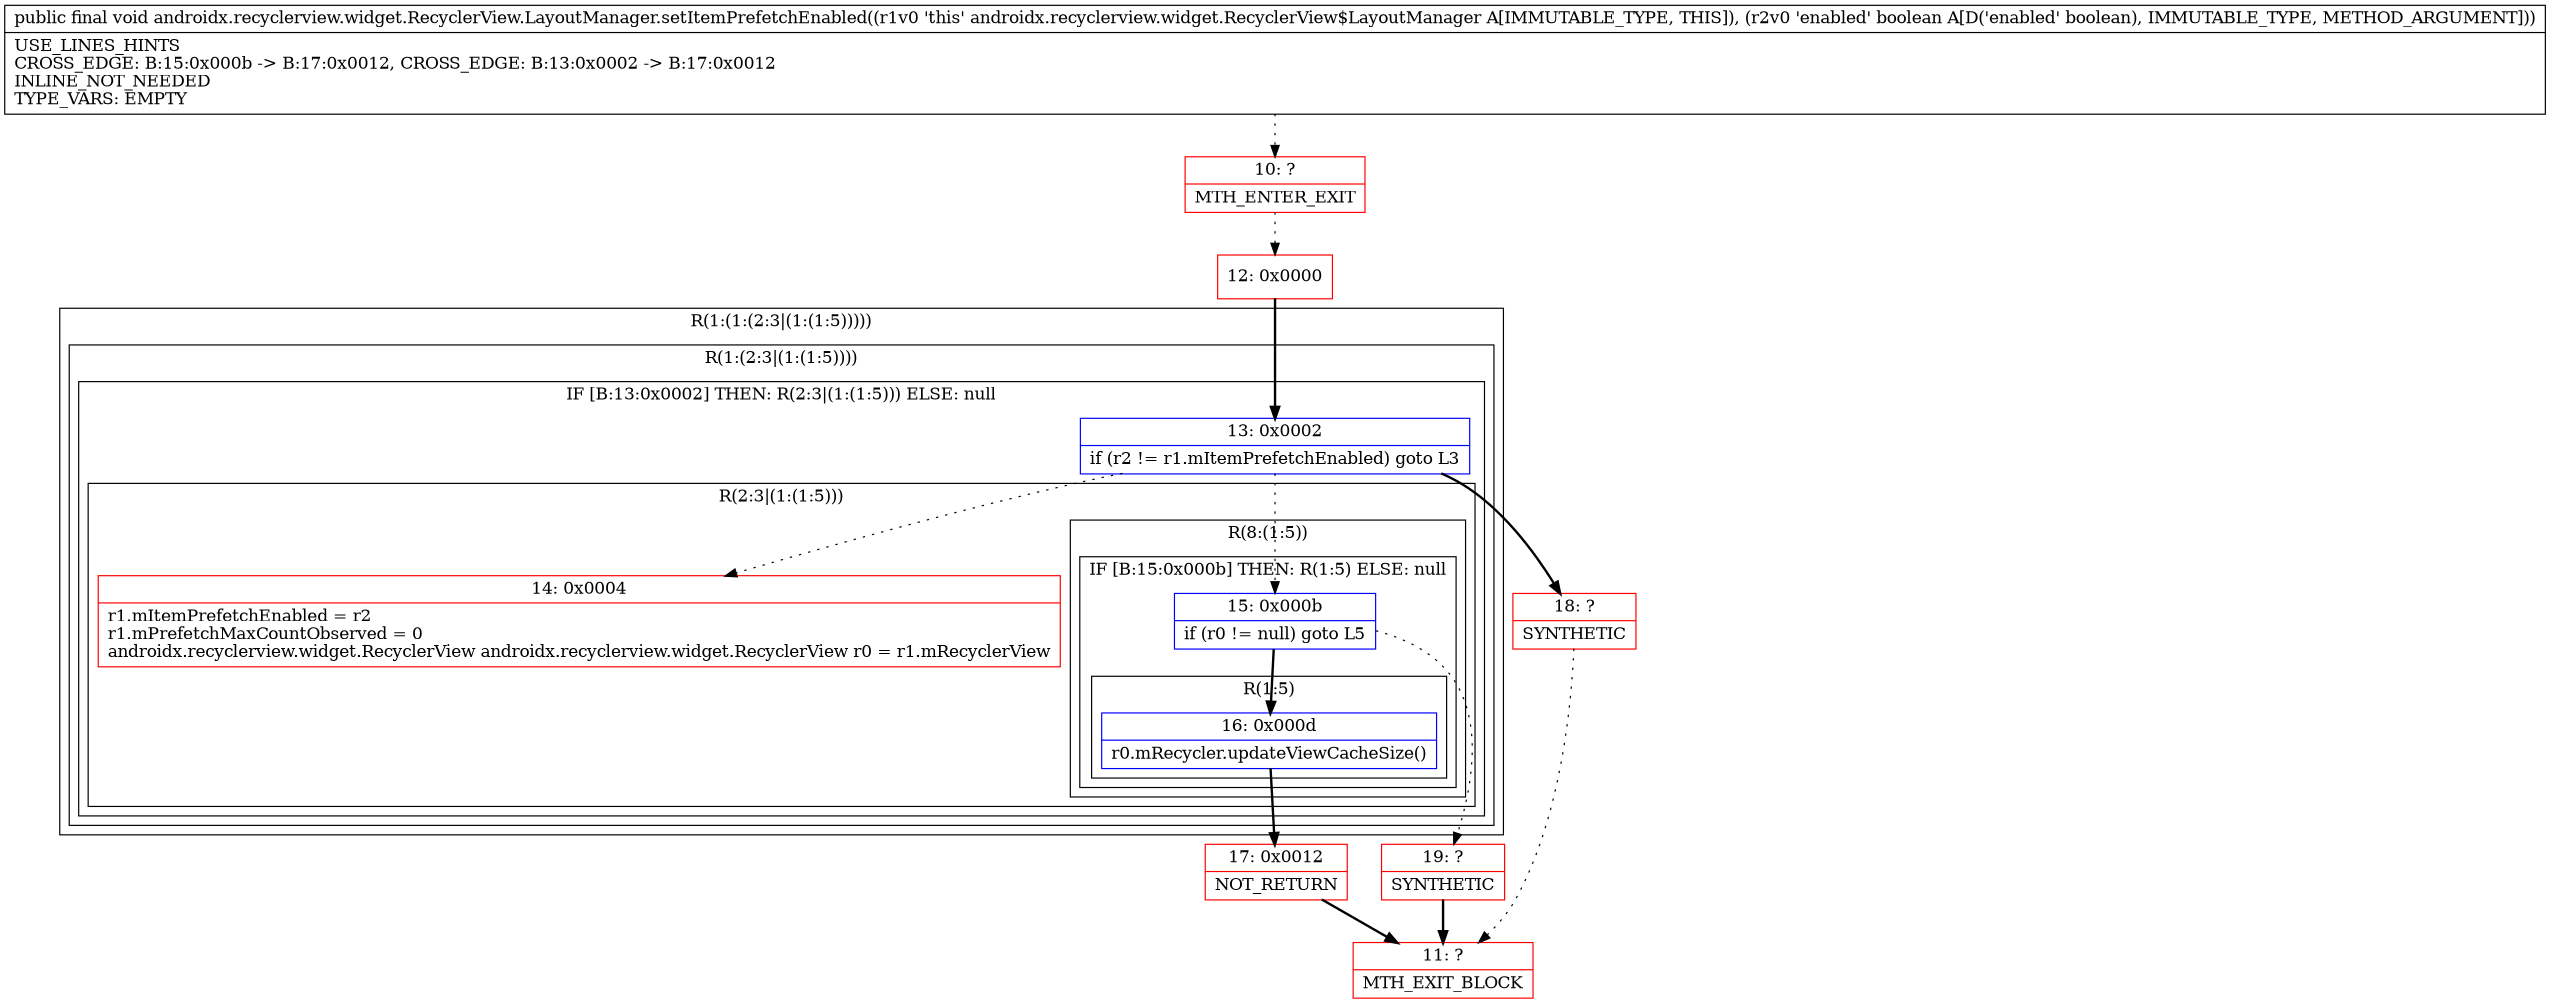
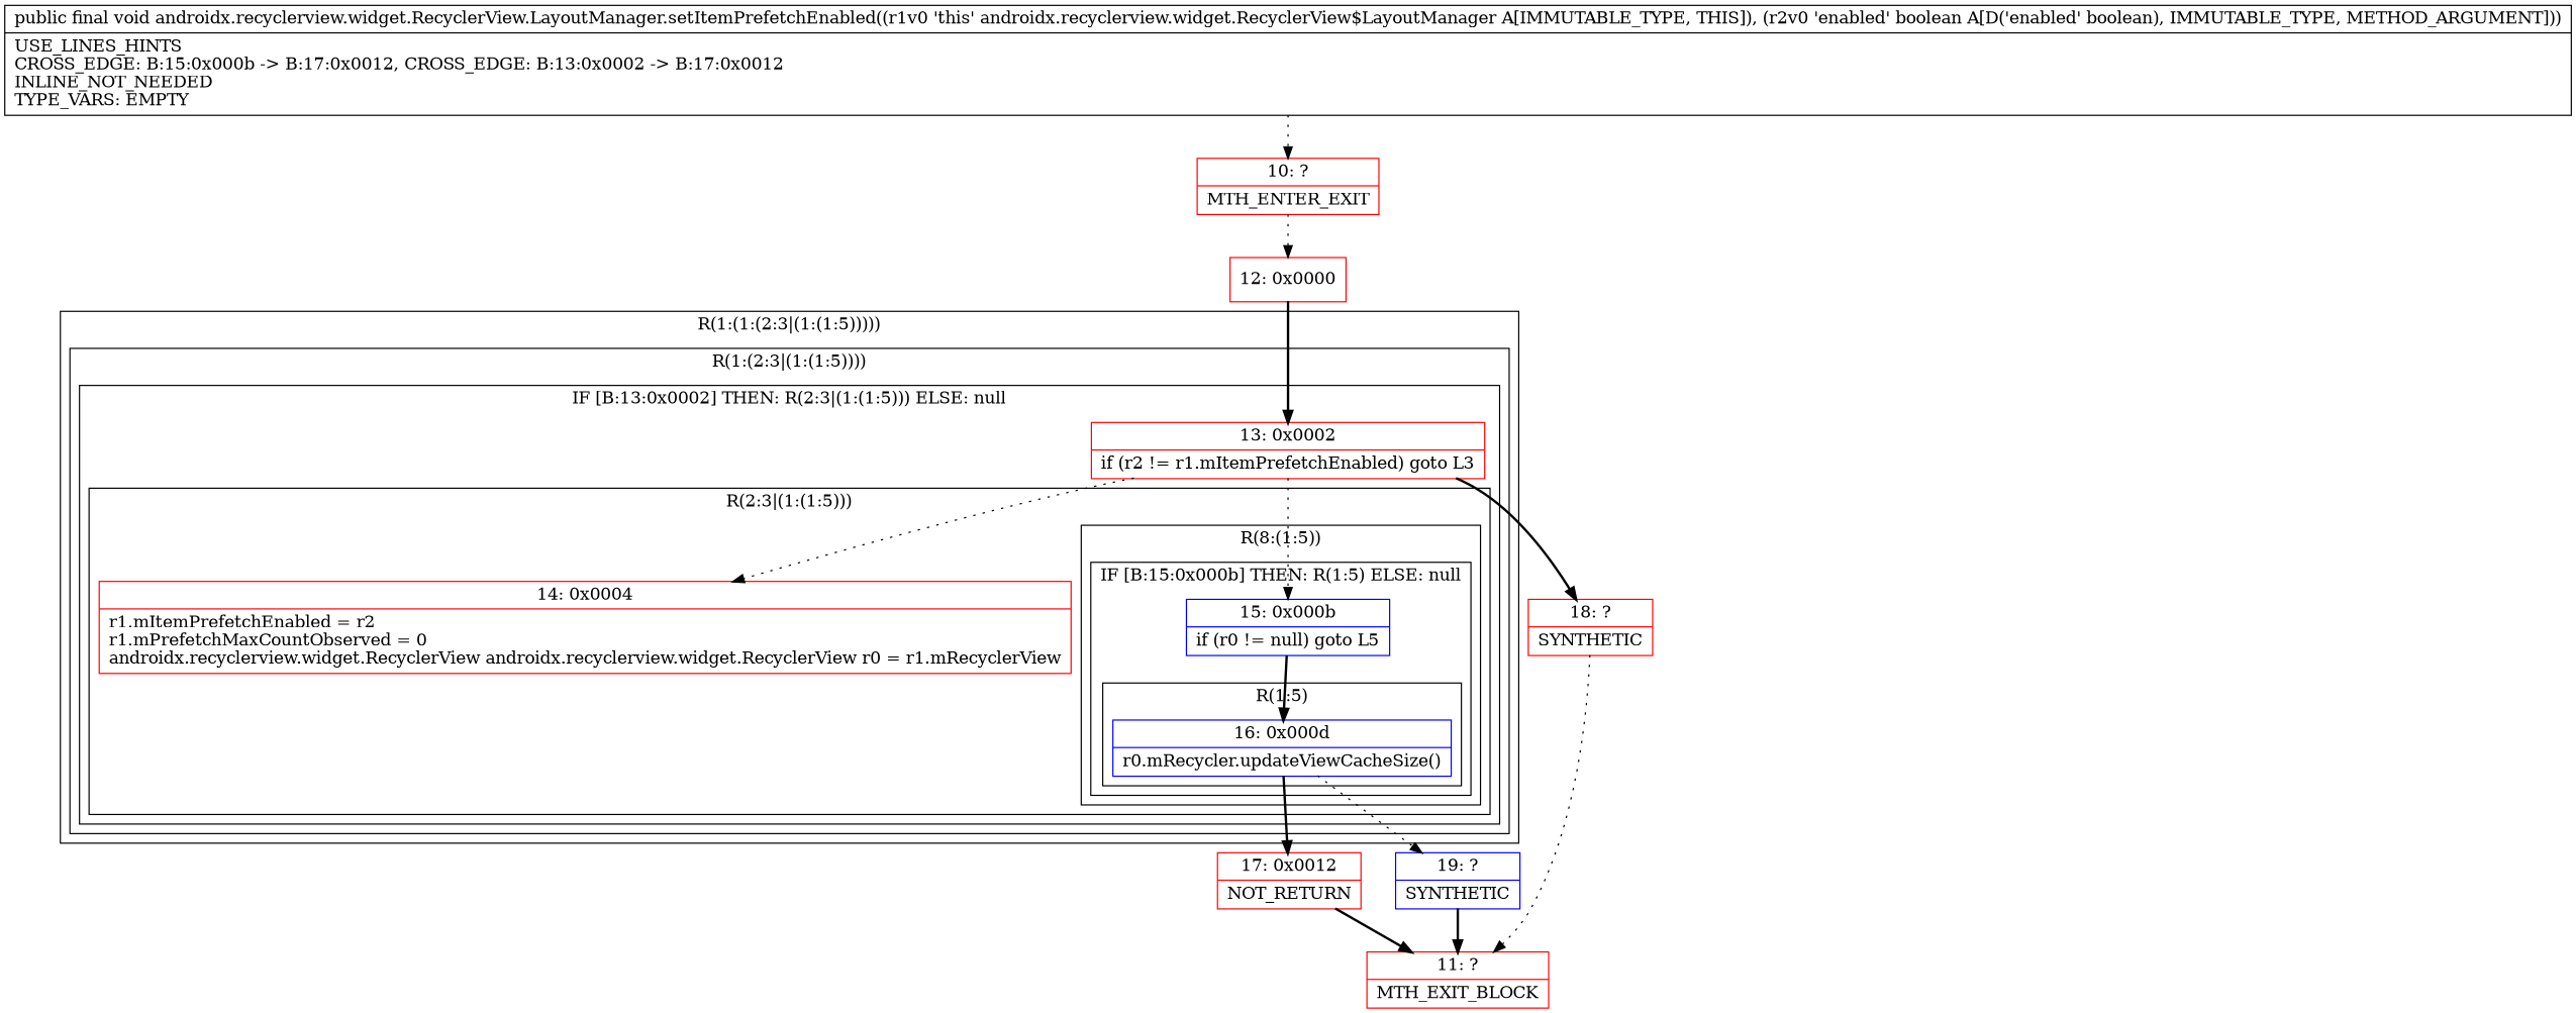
  digraph {
    node [color=red shape=record]
    edge [style=bold]
    n1 [color=blue label="{16\:\ 0x000d|r0.mRecycler.updateViewCacheSize()\l}"]
    n2 [color=blue label="{15\:\ 0x000b|if (r0 != null) goto L5\l}"]
    n3 [label="{14\:\ 0x0004|r1.mItemPrefetchEnabled = r2\lr1.mPrefetchMaxCountObserved = 0\landroidx.recyclerview.widget.RecyclerView androidx.recyclerview.widget.RecyclerView r0 = r1.mRecyclerView\l}"]
-   n4 [color=blue label="{13\:\ 0x0002|if (r2 != r1.mItemPrefetchEnabled) goto L3\l}"]
+   n4 [label="{13\:\ 0x0002|if (r2 != r1.mItemPrefetchEnabled) goto L3\l}"]
    n5 [label="{17\:\ 0x0012|NOT_RETURN\l}"]
-   n6 [label="{19\:\ ?|SYNTHETIC\l}"]
+   n6 [color=blue label="{19\:\ ?|SYNTHETIC\l}"]
    n7 [label="{18\:\ ?|SYNTHETIC\l}"]
    n8 [label="{11\:\ ?|MTH_EXIT_BLOCK\l}"]
    n9 [label="{10\:\ ?|MTH_ENTER_EXIT\l}"]
    n10 [label="{12\:\ 0x0000}"]
    n11 [label="{public final void androidx.recyclerview.widget.RecyclerView.LayoutManager.setItemPrefetchEnabled((r1v0 'this' androidx.recyclerview.widget.RecyclerView$LayoutManager A[IMMUTABLE_TYPE, THIS]), (r2v0 'enabled' boolean A[D('enabled' boolean), IMMUTABLE_TYPE, METHOD_ARGUMENT]))  | USE_LINES_HINTS\lCROSS_EDGE: B:15:0x000b \-\> B:17:0x0012, CROSS_EDGE: B:13:0x0002 \-\> B:17:0x0012\lINLINE_NOT_NEEDED\lTYPE_VARS: EMPTY\l}" color=""]
    subgraph cluster_1 {
      label="R(1:(1:(2:3|(1:(1:5)))))"
      subgraph cluster_2 {
        label="R(1:(2:3|(1:(1:5))))"
        subgraph cluster_3 {
          label="IF [B:13:0x0002] THEN: R(2:3|(1:(1:5))) ELSE: null"
          n4
          subgraph cluster_4 {
            label="R(2:3|(1:(1:5)))"
            n3
            subgraph cluster_5 {
              label="R(8:(1:5))"
              subgraph cluster_6 {
                label="IF [B:15:0x000b] THEN: R(1:5) ELSE: null"
                n2
                subgraph cluster_7 {
                  label="R(1:5)"
                  n1
                }
              }
            }
          }
        }
      }
    }
    n1 -> n5
    n2 -> n1
-   n2 -> n6 [style=dotted]
+   n1 -> n6 [style=dotted]
    n4 -> n2 [style=dotted]
    n4 -> n3 [style=dotted]
    n4 -> n7
    n5 -> n8
    n6 -> n8
    n7 -> n8 [style=dotted]
    n9 -> n10 [style=dotted]
    n10 -> n4
    n11 -> n9 [style=dotted]
  }
